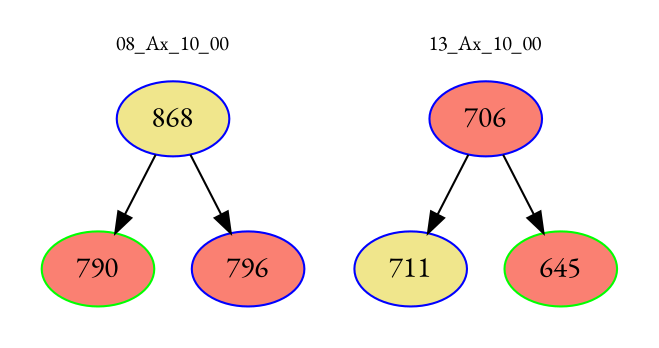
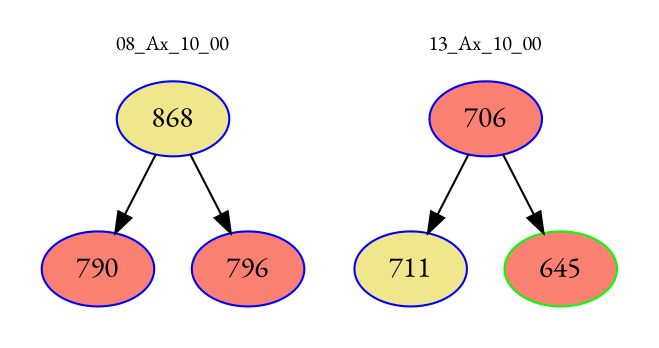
  digraph {
    fontname="EB Garamond"
    node [color=blue fillcolor=salmon fontname="EB Garamond" style=filled]
    edge [color=black fontname="EB Garamond"]
    n1 [fillcolor=khaki label=868]
-   n2 [color=green label=790]
+   n2 [label=790]
    n3 [label=796]
    n4 [label=706]
    n5 [fillcolor=khaki label=711]
    n6 [color=green label=645]
    subgraph cluster_1 {
      color=white
      fontsize=10
      label="08_Ax_10_00"
      n1
      n2
      n3
    }
    subgraph cluster_2 {
      color=white
      fontsize=10
      label="13_Ax_10_00"
      n4
      n5
      n6
    }
    n1 -> n2
    n1 -> n3
    n4 -> n5
    n4 -> n6
  }
